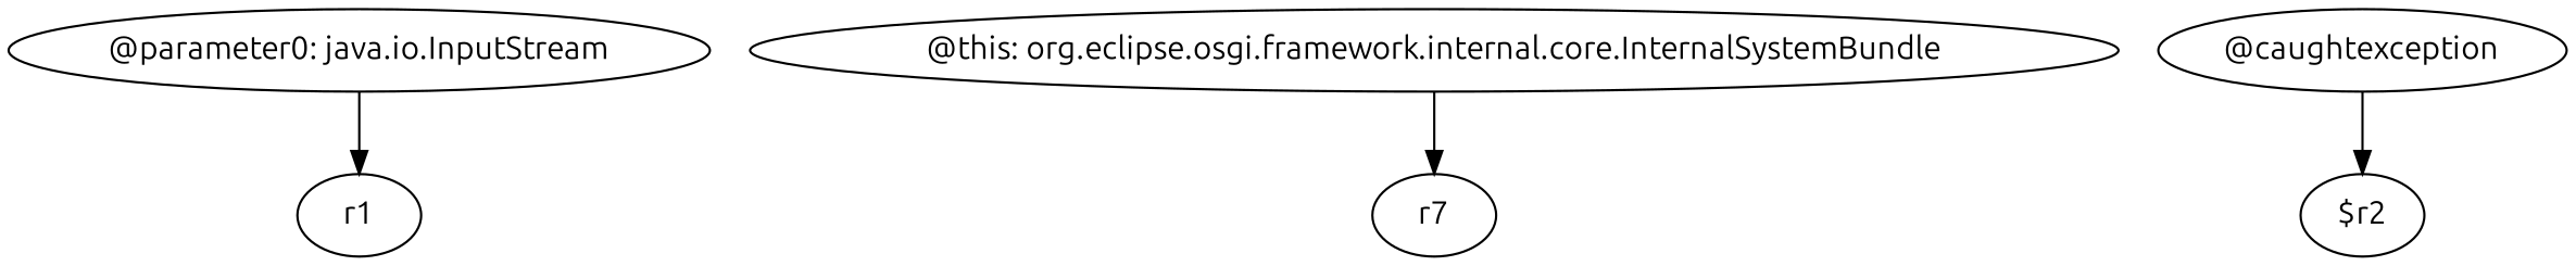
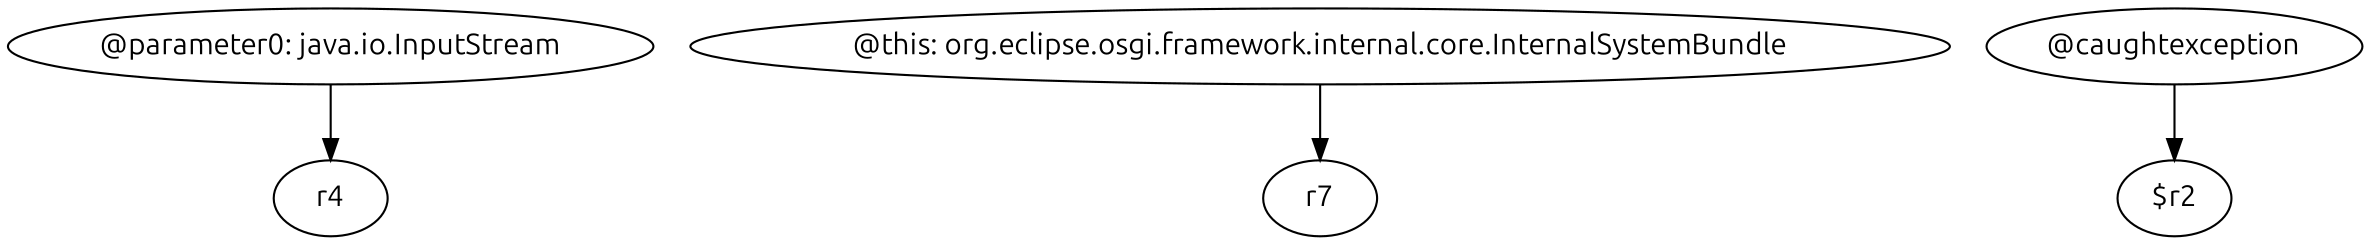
  digraph {
    fontname=Ubuntu
    node [fontname=Ubuntu]
    edge [fontname=Ubuntu]
    n1 [label="@parameter0: java.io.InputStream"]
-   n2 [label=r1]
+   n2 [label=r4]
    n3 [label="@this: org.eclipse.osgi.framework.internal.core.InternalSystemBundle"]
    n4 [label=r7]
    n5 [label="@caughtexception"]
    n6 [label="$r2"]
    n1 -> n2
    n3 -> n4
    n5 -> n6
  }
